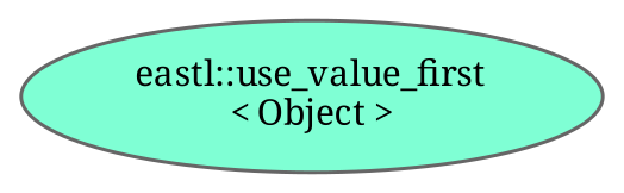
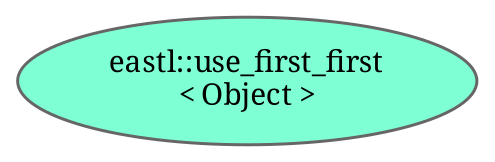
  digraph {
    rankdir=LR
    fontname="Noto Serif"
-   n1 [color=grey40 fillcolor=aquamarine fontname="Noto Serif" fontsize=10 height=0.2 label="eastl::use_value_first\l\< Object \>" shape=ellipse style=filled width=0.4]
+   n1 [color=grey40 fillcolor=aquamarine fontname="Noto Serif" fontsize=10 height=0.2 label="eastl::use_first_first\l\< Object \>" shape=ellipse style=filled width=0.4]
  }
